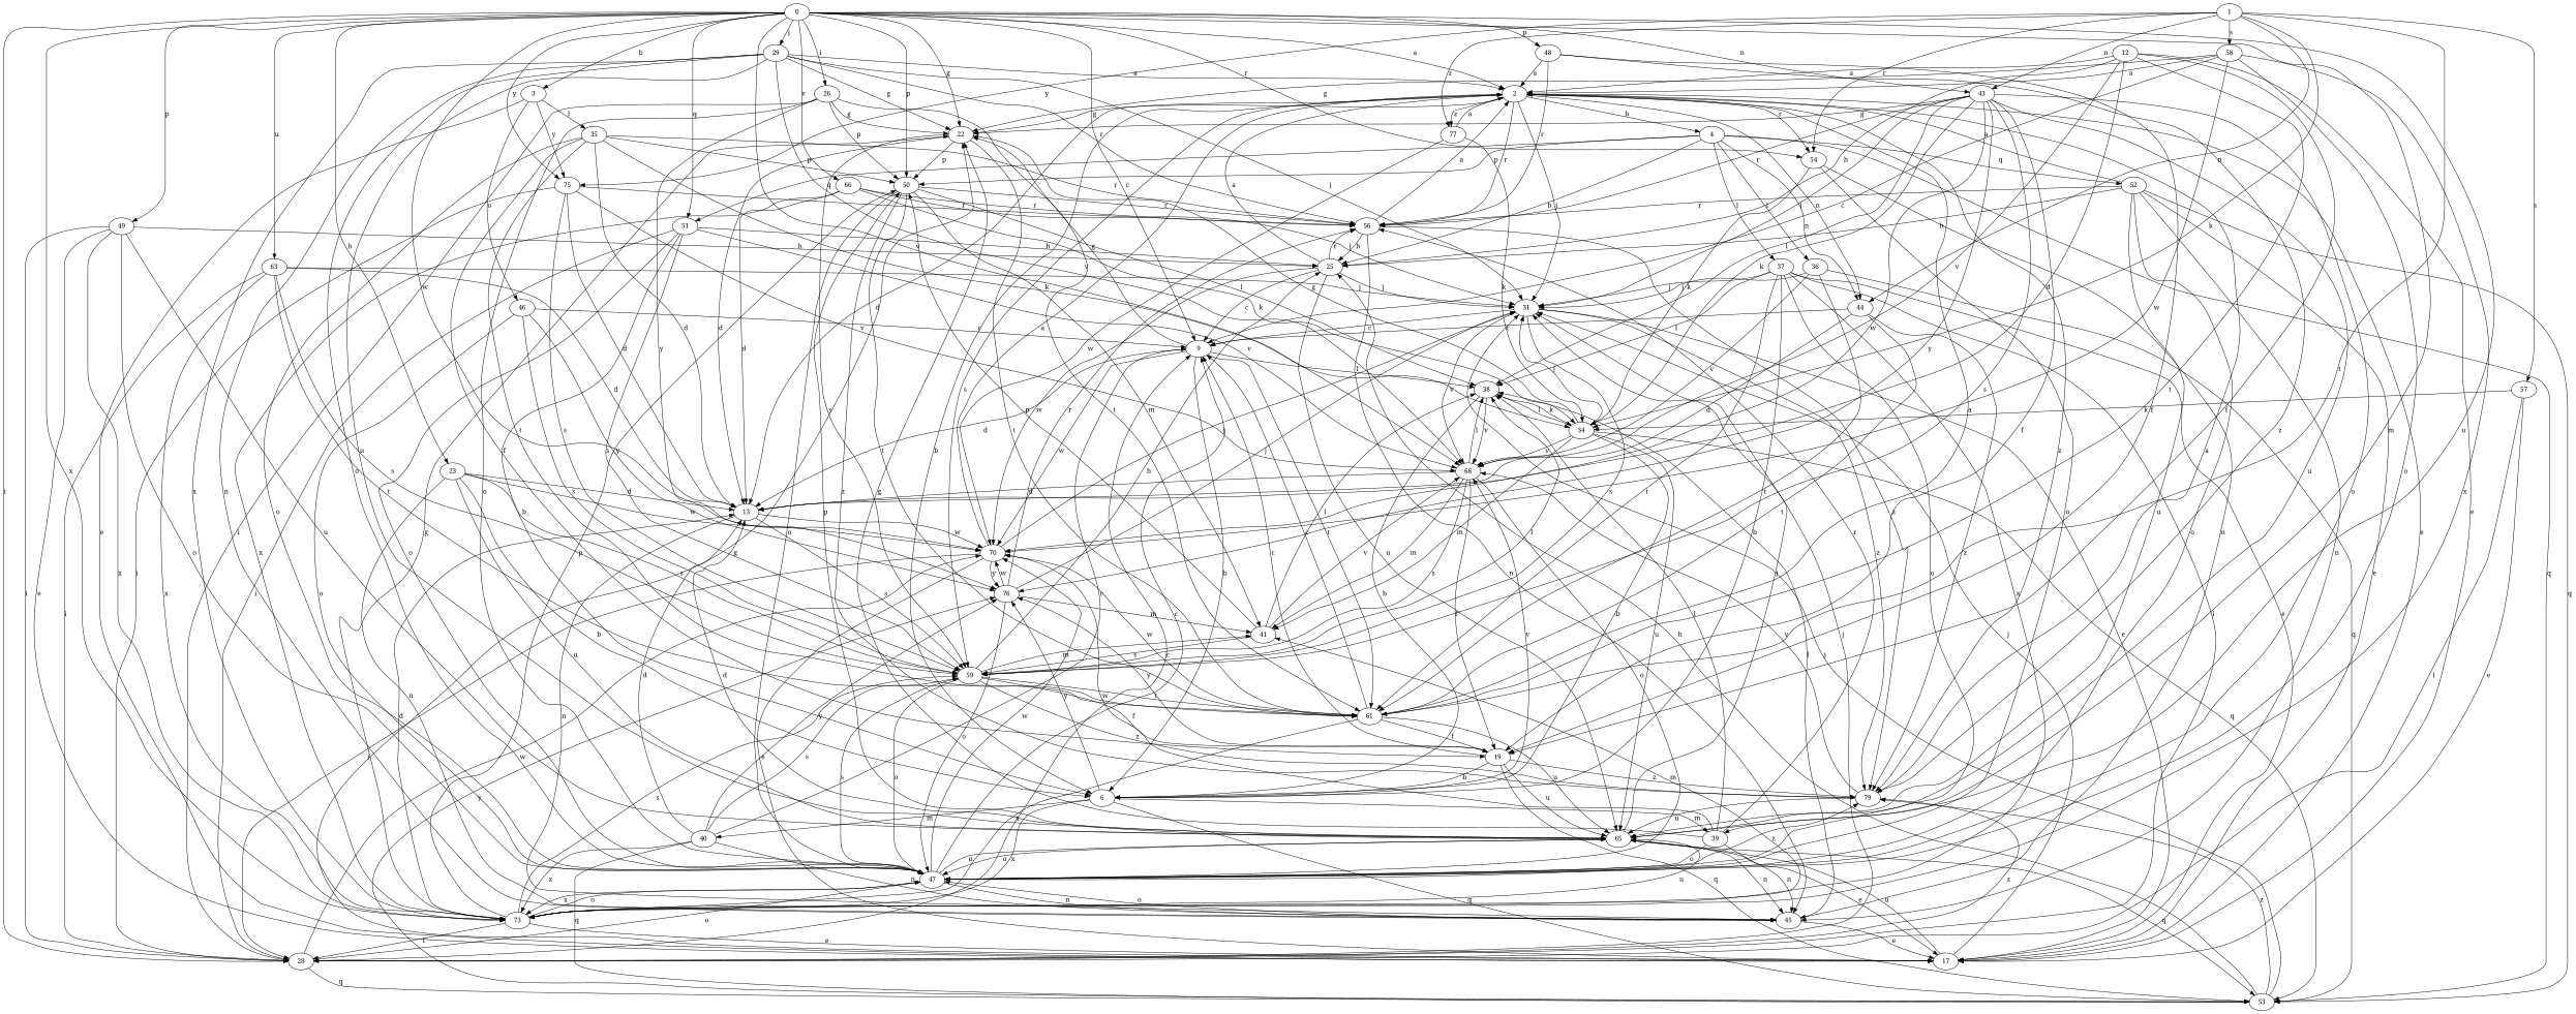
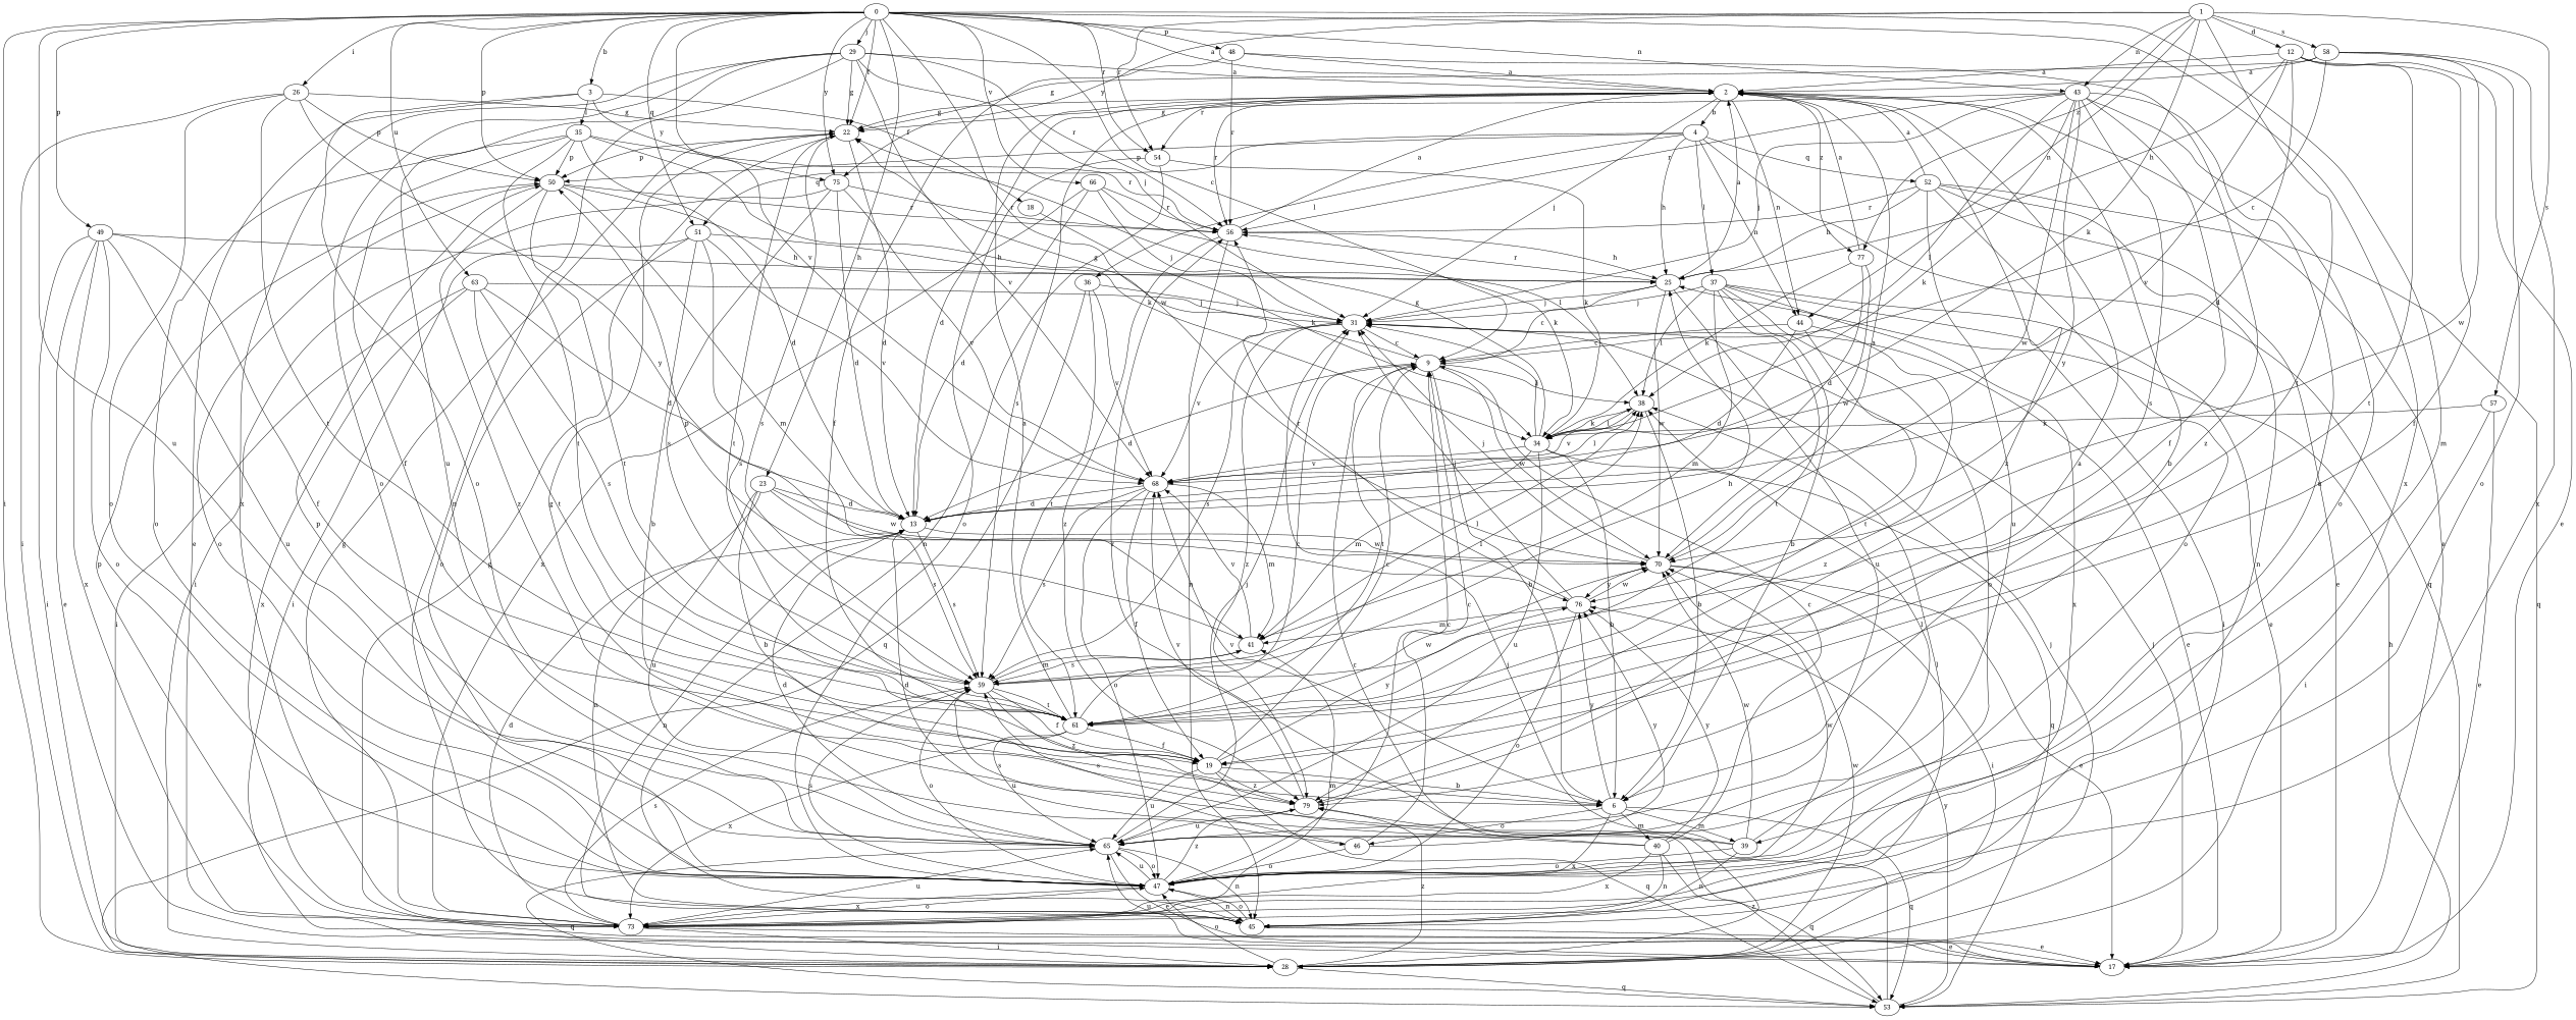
  strict digraph {
    fontname="Noto Serif"
    node [fontname="Noto Serif"]
    edge [fontname="Noto Serif"]
    0
    2
    3
    9
    22
    23
    26
    28
    29
    39
    43
    48
    49
    50
    51
    54
    63
    65
    66
    68
    70
    73
    75
    44
    77
    4
    6
    13
    17
    31
    56
    59
    79
+   18
    35
    46
    61
    38
    45
    76
    47
    53
    34
    19
    25
    41
    1
    12
    57
    58
    36
    37
    52
    40
    0 -> 2 [label=a]
    0 -> 3 [label=b]
    0 -> 9 [label=c]
-   0 -> 22 [label=g]
+   0 -> 22 [label=f]
    0 -> 23 [label=h]
    0 -> 26 [label=i]
    0 -> 28 [label=i]
    0 -> 29 [label=j]
    0 -> 39 [label=m]
    0 -> 43 [label=n]
    0 -> 48 [label=p]
    0 -> 49 [label=p]
    0 -> 50 [label=p]
    0 -> 51 [label=q]
    0 -> 54 [label=r]
    0 -> 63 [label=u]
    0 -> 65 [label=u]
    0 -> 66 [label=v]
    0 -> 68 [label=v]
    0 -> 70 [label=w]
    0 -> 73 [label=x]
    0 -> 75 [label=y]
    2 -> 22 [label=g]
    2 -> 54 [label=r]
    2 -> 44 [label=n]
    2 -> 77 [label=z]
    2 -> 4 [label=b]
    2 -> 6 [label=b]
    2 -> 13 [label=d]
    2 -> 17 [label=e]
    2 -> 31 [label=j]
    2 -> 56 [label=r]
    2 -> 59 [label=s]
    2 -> 79 [label=z]
    3 -> 75 [label=y]
    3 -> 17 [label=e]
+   3 -> 18 [label=f]
    3 -> 35 [label=l]
    3 -> 46 [label=o]
    9 -> 22 [label=g]
    9 -> 70 [label=w]
    9 -> 6 [label=b]
    9 -> 13 [label=d]
    9 -> 61 [label=t]
    9 -> 38 [label=l]
    22 -> 50 [label=p]
    22 -> 13 [label=d]
    22 -> 59 [label=s]
    22 -> 61 [label=t]
    23 -> 65 [label=u]
    23 -> 70 [label=w]
    23 -> 6 [label=b]
    23 -> 13 [label=d]
    23 -> 59 [label=s]
    23 -> 45 [label=n]
    26 -> 22 [label=g]
    26 -> 28 [label=i]
    26 -> 50 [label=p]
    26 -> 61 [label=t]
    26 -> 76 [label=y]
    26 -> 47 [label=o]
    28 -> 9 [label=c]
    28 -> 70 [label=w]
    28 -> 31 [label=j]
    28 -> 79 [label=z]
    28 -> 47 [label=o]
    28 -> 53 [label=q]
    29 -> 2 [label=a]
    29 -> 22 [label=g]
    29 -> 65 [label=u]
    29 -> 68 [label=v]
    29 -> 73 [label=x]
    29 -> 31 [label=j]
    29 -> 56 [label=r]
    29 -> 45 [label=n]
    29 -> 47 [label=o]
    39 -> 22 [label=g]
    39 -> 70 [label=w]
    39 -> 56 [label=r]
    39 -> 38 [label=l]
    39 -> 45 [label=n]
    39 -> 47 [label=o]
    43 -> 22 [label=g]
    43 -> 65 [label=u]
    43 -> 70 [label=w]
    43 -> 31 [label=j]
    43 -> 56 [label=r]
    43 -> 59 [label=s]
    43 -> 38 [label=l]
    43 -> 76 [label=y]
    43 -> 47 [label=o]
    43 -> 34 [label=k]
    43 -> 19 [label=f]
    48 -> 2 [label=a]
    48 -> 56 [label=r]
    48 -> 79 [label=z]
    48 -> 19 [label=f]
    49 -> 28 [label=i]
    49 -> 65 [label=u]
    49 -> 73 [label=x]
    49 -> 17 [label=e]
    49 -> 47 [label=o]
+   49 -> 19 [label=f]
    49 -> 25 [label=h]
    50 -> 56 [label=r]
    50 -> 79 [label=z]
    50 -> 61 [label=t]
    50 -> 38 [label=l]
    50 -> 47 [label=o]
    50 -> 41 [label=m]
    51 -> 28 [label=i]
    51 -> 68 [label=v]
    51 -> 6 [label=b]
    51 -> 59 [label=s]
    51 -> 47 [label=o]
    51 -> 25 [label=h]
    54 -> 45 [label=n]
    54 -> 47 [label=o]
    54 -> 34 [label=k]
    63 -> 28 [label=i]
    63 -> 73 [label=x]
    63 -> 13 [label=d]
    63 -> 31 [label=j]
    63 -> 59 [label=s]
    63 -> 61 [label=t]
    65 -> 50 [label=p]
    65 -> 13 [label=d]
    65 -> 17 [label=e]
    65 -> 31 [label=j]
    65 -> 45 [label=n]
    65 -> 47 [label=o]
    65 -> 53 [label=q]
    66 -> 73 [label=x]
    66 -> 13 [label=d]
    66 -> 31 [label=j]
    66 -> 56 [label=r]
    66 -> 34 [label=k]
    68 -> 13 [label=d]
    68 -> 59 [label=s]
    68 -> 38 [label=l]
    68 -> 47 [label=o]
    68 -> 19 [label=f]
    68 -> 41 [label=m]
    70 -> 2 [label=a]
    70 -> 28 [label=i]
    70 -> 17 [label=e]
    70 -> 31 [label=j]
    70 -> 76 [label=y]
    73 -> 22 [label=g]
    73 -> 28 [label=i]
    73 -> 50 [label=p]
    73 -> 65 [label=u]
    73 -> 13 [label=d]
    73 -> 17 [label=e]
    73 -> 59 [label=s]
    73 -> 47 [label=o]
    73 -> 41 [label=m]
    75 -> 28 [label=i]
    75 -> 68 [label=v]
    75 -> 13 [label=d]
    75 -> 56 [label=r]
    75 -> 59 [label=s]
    44 -> 9 [label=c]
    44 -> 13 [label=d]
    44 -> 79 [label=z]
    44 -> 61 [label=t]
    77 -> 2 [label=a]
    77 -> 70 [label=w]
+   77 -> 13 [label=d]
    77 -> 34 [label=k]
    4 -> 50 [label=p]
    4 -> 51 [label=q]
    4 -> 44 [label=n]
    4 -> 53 [label=q]
    4 -> 25 [label=h]
    4 -> 36 [label=l]
    4 -> 37 [label=l]
    4 -> 52 [label=q]
    6 -> 39 [label=m]
    6 -> 68 [label=v]
    6 -> 73 [label=x]
+   6 -> 46 [label=o]
    6 -> 76 [label=y]
    6 -> 53 [label=q]
    6 -> 40 [label=m]
    13 -> 70 [label=w]
    13 -> 59 [label=s]
    13 -> 45 [label=n]
    17 -> 22 [label=g]
    17 -> 65 [label=u]
    17 -> 31 [label=j]
    31 -> 9 [label=c]
    31 -> 68 [label=v]
    31 -> 17 [label=e]
    31 -> 59 [label=s]
    31 -> 79 [label=z]
    56 -> 2 [label=a]
    56 -> 79 [label=z]
    56 -> 45 [label=n]
    56 -> 25 [label=h]
    59 -> 79 [label=z]
    59 -> 61 [label=t]
    59 -> 38 [label=l]
    59 -> 47 [label=o]
    59 -> 19 [label=f]
    59 -> 25 [label=h]
    59 -> 41 [label=m]
    79 -> 2 [label=a]
    79 -> 65 [label=u]
    79 -> 68 [label=v]
+   18 -> 34 [label=k]
    35 -> 50 [label=p]
    35 -> 13 [label=d]
    35 -> 56 [label=r]
    35 -> 61 [label=t]
    35 -> 47 [label=o]
    35 -> 34 [label=k]
    35 -> 19 [label=f]
    46 -> 9 [label=c]
    46 -> 59 [label=s]
    46 -> 76 [label=y]
    46 -> 47 [label=o]
    61 -> 2 [label=a]
    61 -> 9 [label=c]
    61 -> 65 [label=u]
    61 -> 70 [label=w]
    61 -> 73 [label=x]
    61 -> 19 [label=f]
    38 -> 68 [label=v]
    38 -> 6 [label=b]
    38 -> 34 [label=k]
    45 -> 17 [label=e]
    45 -> 38 [label=l]
    45 -> 47 [label=o]
    76 -> 70 [label=w]
    76 -> 31 [label=j]
    76 -> 56 [label=r]
    76 -> 47 [label=o]
    76 -> 41 [label=m]
    47 -> 9 [label=c]
    47 -> 65 [label=u]
    47 -> 70 [label=w]
    47 -> 73 [label=x]
    47 -> 59 [label=s]
    47 -> 79 [label=z]
    47 -> 45 [label=n]
    53 -> 31 [label=j]
    53 -> 79 [label=z]
    53 -> 76 [label=y]
    53 -> 25 [label=h]
    34 -> 22 [label=g]
    34 -> 65 [label=u]
    34 -> 68 [label=v]
    34 -> 6 [label=b]
    34 -> 31 [label=j]
    34 -> 38 [label=l]
    34 -> 53 [label=q]
    34 -> 41 [label=m]
    19 -> 9 [label=c]
    19 -> 65 [label=u]
    19 -> 6 [label=b]
    19 -> 79 [label=z]
    19 -> 76 [label=y]
    19 -> 53 [label=q]
    25 -> 2 [label=a]
    25 -> 9 [label=c]
    25 -> 65 [label=u]
    25 -> 70 [label=w]
    25 -> 31 [label=j]
    25 -> 56 [label=r]
    41 -> 50 [label=p]
    41 -> 68 [label=v]
    41 -> 59 [label=s]
    41 -> 38 [label=l]
    1 -> 43 [label=n]
    1 -> 54 [label=r]
    1 -> 75 [label=y]
    1 -> 44 [label=n]
    1 -> 77 [label=z]
    1 -> 61 [label=t]
    1 -> 34 [label=k]
+   1 -> 12 [label=d]
    1 -> 57 [label=s]
    1 -> 58 [label=s]
    12 -> 2 [label=a]
    12 -> 68 [label=v]
    12 -> 13 [label=d]
    12 -> 17 [label=e]
    12 -> 61 [label=t]
    12 -> 19 [label=f]
    12 -> 25 [label=h]
    57 -> 28 [label=i]
    57 -> 17 [label=e]
    57 -> 34 [label=k]
    58 -> 2 [label=a]
    58 -> 9 [label=c]
    58 -> 22 [label=g]
    58 -> 70 [label=w]
    58 -> 73 [label=x]
    58 -> 47 [label=o]
    36 -> 68 [label=v]
    36 -> 31 [label=j]
    36 -> 61 [label=t]
    36 -> 53 [label=q]
    37 -> 28 [label=i]
    37 -> 73 [label=x]
    37 -> 6 [label=b]
    37 -> 17 [label=e]
    37 -> 31 [label=j]
    37 -> 61 [label=t]
    37 -> 38 [label=l]
    37 -> 47 [label=o]
+   37 -> 41 [label=m]
    52 -> 2 [label=a]
    52 -> 65 [label=u]
    52 -> 17 [label=e]
    52 -> 56 [label=r]
    52 -> 45 [label=n]
    52 -> 47 [label=o]
    52 -> 53 [label=q]
    52 -> 25 [label=h]
    40 -> 9 [label=c]
    40 -> 73 [label=x]
    40 -> 13 [label=d]
    40 -> 59 [label=s]
    40 -> 45 [label=n]
    40 -> 76 [label=y]
    40 -> 53 [label=q]
  }
